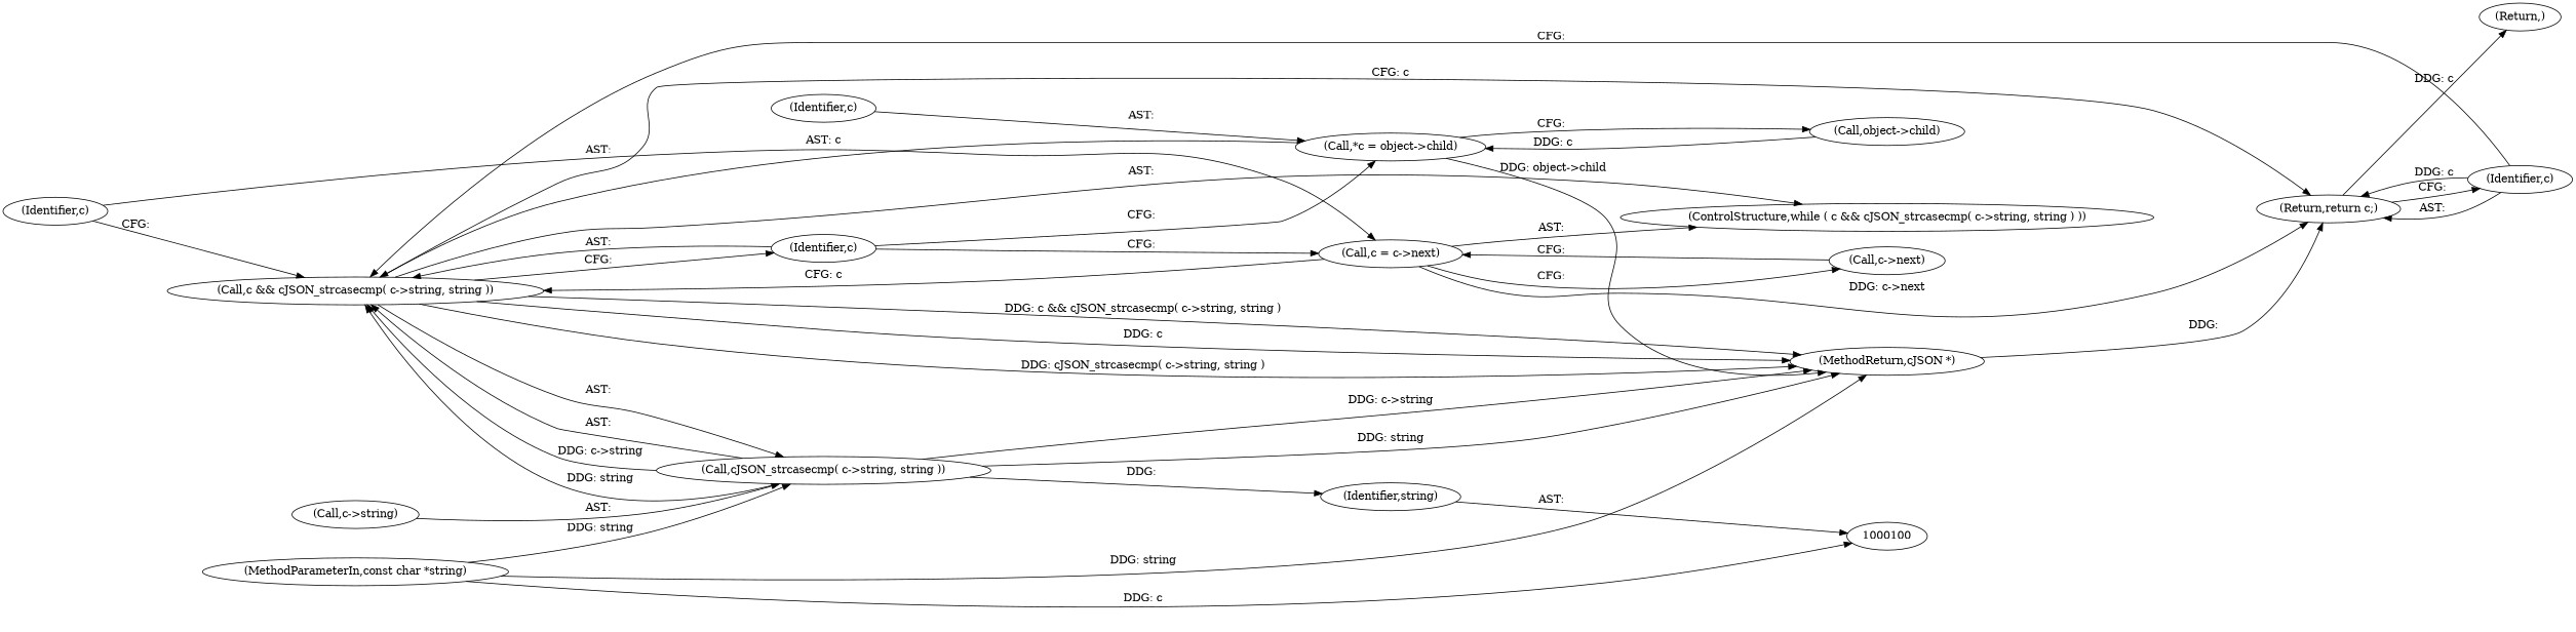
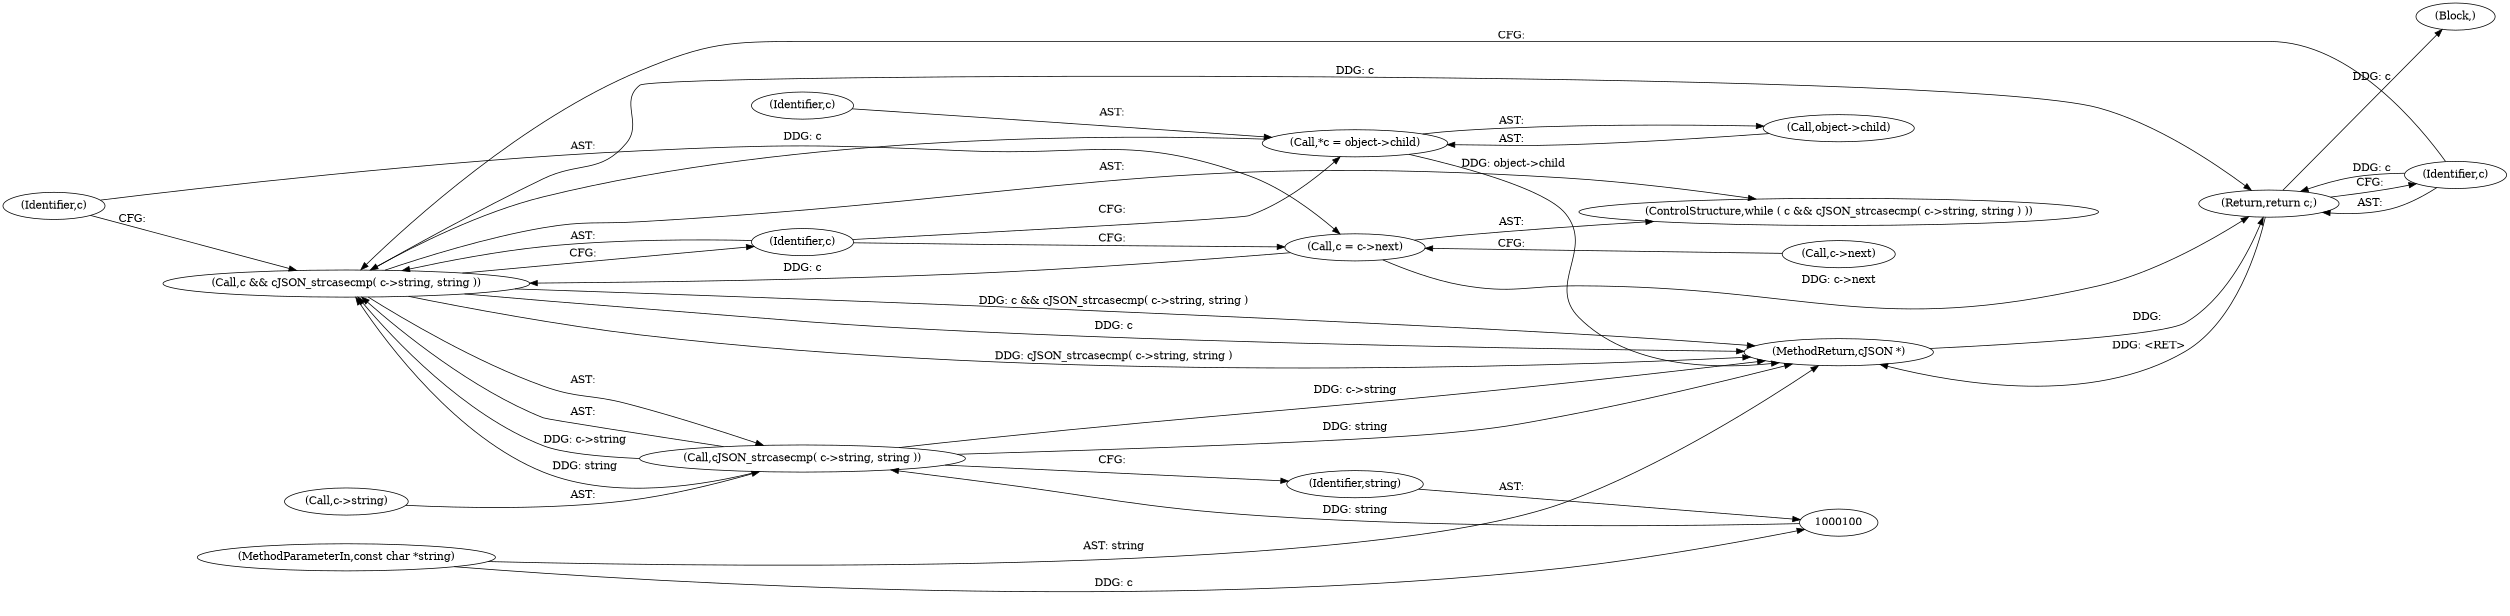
  digraph {
    rankdir=LR
    n1 [label="(Call,c && cJSON_strcasecmp( c->string, string ))"]
    n2 [label="(Call,cJSON_strcasecmp( c->string, string ))"]
    n3 [label="(Return,return c;)"]
    n4 [label="(ControlStructure,while ( c && cJSON_strcasecmp( c->string, string ) ))"]
    n5 [label="(Identifier,c)"]
    n6 [label="(MethodReturn,cJSON *)"]
    n7 [label="(Identifier,string)"]
-   n8 [label="(Return,)"]
+   n8 [label="(Block,)"]
    n9 [label="(Identifier,c)"]
    n10 [label="(Call,c = c->next)"]
    n11 [label="(Call,*c = object->child)"]
    n12 [label="(Call,c->next)"]
    n13 [label="(Call,object->child)"]
    1000100
    n15 [label="(MethodParameterIn,const char *string)"]
    n16 [label="(Identifier,c)"]
    n17 [label="(Call,c->string)"]
    n18 [label="(Identifier,c)"]
    n1 -> n2 [label="AST: "]
-   n1 -> n3 [label="CFG: c"]
+   n1 -> n3 [label="DDG: c"]
    n1 -> n4 [label="AST: "]
    n1 -> n5 [label="CFG: "]
    n1 -> n6 [label="DDG: c && cJSON_strcasecmp( c->string, string )"]
    n1 -> n6 [label="DDG: c"]
    n1 -> n6 [label="DDG: cJSON_strcasecmp( c->string, string )"]
    n2 -> n1 [label="AST: "]
    n2 -> n1 [label="DDG: c->string"]
    n2 -> n1 [label="DDG: string"]
    n2 -> n6 [label="DDG: string"]
    n2 -> n6 [label="DDG: c->string"]
-   n2 -> n7 [label="DDG: "]
+   n2 -> n7 [label="CFG: "]
+   n3 -> n6 [label="DDG: <RET>"]
    n3 -> n8 [label="DDG: c"]
    n3 -> n9 [label="CFG: "]
    n5 -> n1 [label="AST: "]
    n5 -> n10 [label="CFG: "]
    n5 -> n11 [label="CFG: "]
    n6 -> n3 [label="DDG: "]
    n7 -> 1000100 [label="AST: "]
    n9 -> n1 [label="CFG: "]
    n9 -> n3 [label="AST: "]
    n9 -> n3 [label="DDG: c"]
-   n10 -> n1 [label="CFG: c"]
+   n10 -> n1 [label="DDG: c"]
    n10 -> n3 [label="DDG: c->next"]
    n10 -> n4 [label="AST: "]
-   n10 -> n12 [label="CFG: "]
-   n11 -> n1 [label="AST: c"]
+   n11 -> n1 [label="DDG: c"]
    n11 -> n6 [label="DDG: object->child"]
-   n11 -> n13 [label="CFG: "]
+   n11 -> n13 [label="AST: "]
    n12 -> n10 [label="CFG: "]
-   n13 -> n11 [label="DDG: c"]
-   n15 -> n2 [label="DDG: string"]
-   n15 -> n6 [label="DDG: string"]
+   n13 -> n11 [label="AST: "]
+   1000100 -> n2 [label="DDG: string"]
+   n15 -> n6 [label="AST: string"]
    n15 -> 1000100 [label="DDG: c"]
    n16 -> n1 [label="CFG: "]
    n16 -> n10 [label="AST: "]
    n17 -> n2 [label="AST: "]
    n18 -> n11 [label="AST: "]
  }
